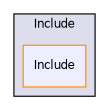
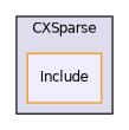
  digraph {
    compound=true
    n1 [fillcolor="#eeeeff" fontname=Helvetica fontsize=10 label=Include pencolor=black shape=box style=filled color=darkorange]
    subgraph cluster_1 {
      bgcolor="#ddddee"
      fontname=Helvetica
      fontsize=10
-     label=Include
+     label=CXSparse
      pencolor=black
      n1
    }
  }
